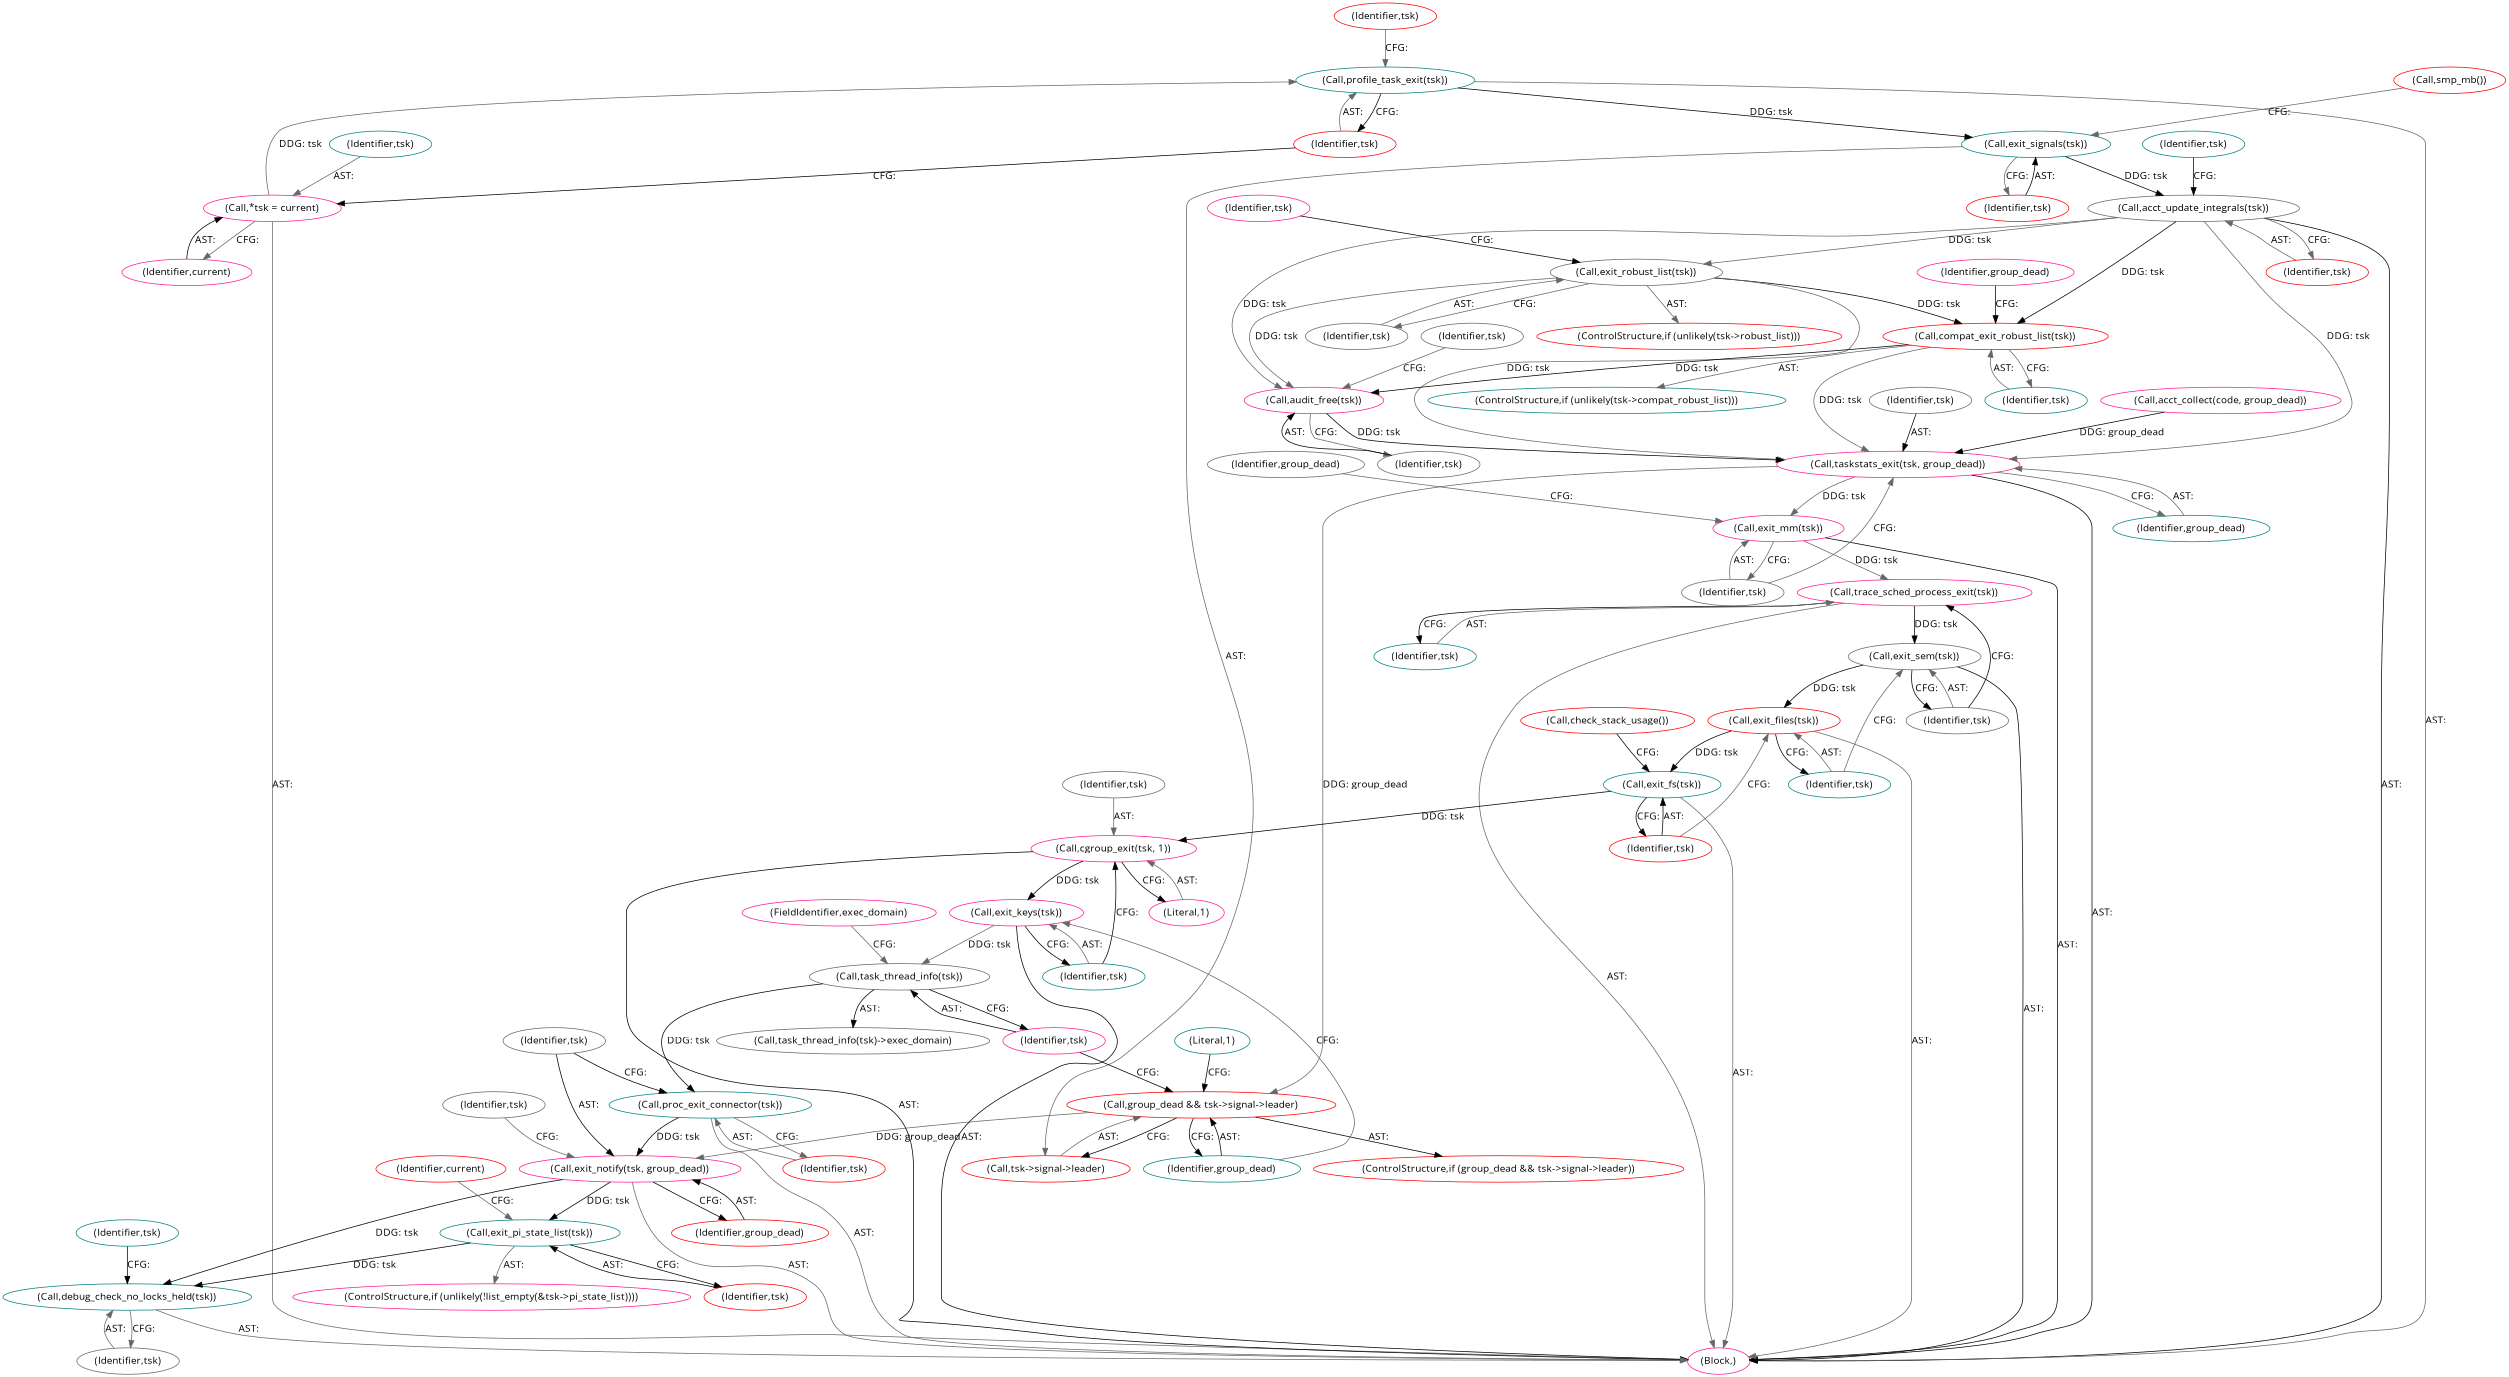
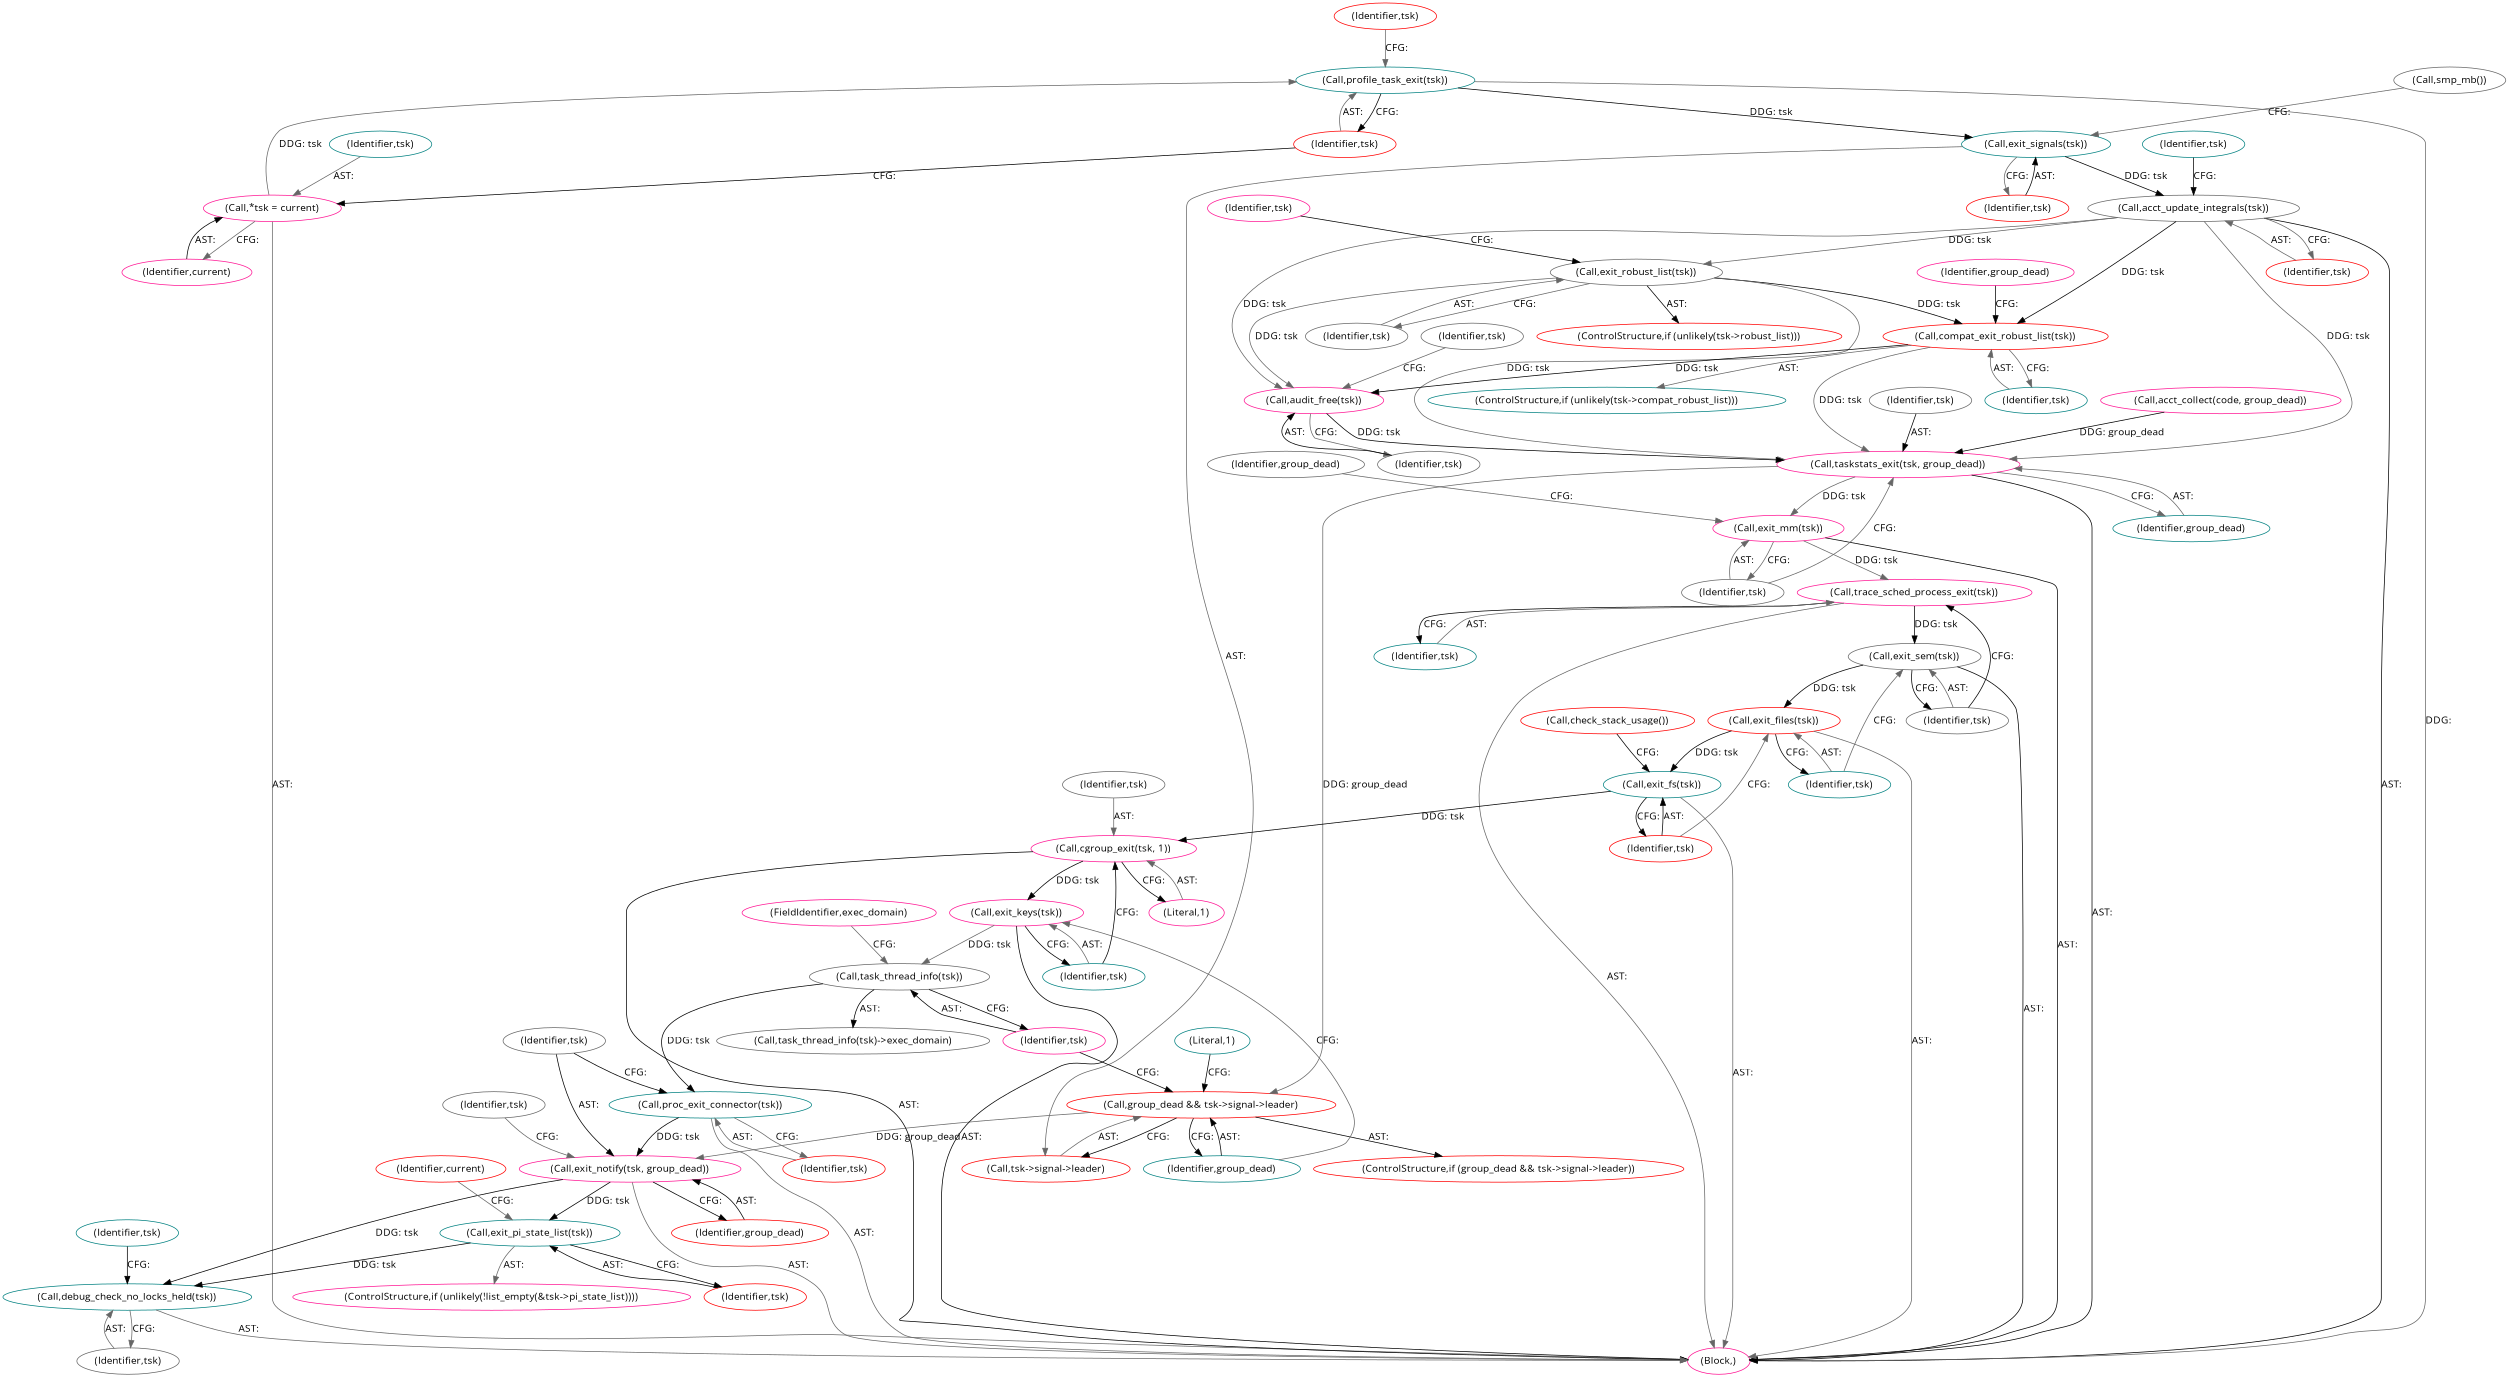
  digraph {
    fontname="Open Sans"
    node [color=teal fontname="Open Sans"]
    edge [color=gray40 fontname="Open Sans"]
    n1 [label="(Call,exit_signals(tsk))"]
    n2 [color=gray40 label="(Call,acct_update_integrals(tsk))"]
    n3 [color=red label="(Identifier,tsk)"]
    n4 [color=red label="(Call,tsk->signal->leader)"]
    n5 [color=deeppink label="(Block,)"]
    n6 [color=gray40 label="(Call,exit_robust_list(tsk))"]
    n7 [color=red label="(Call,compat_exit_robust_list(tsk))"]
    n8 [color=deeppink label="(Call,audit_free(tsk))"]
    n9 [color=deeppink label="(Call,taskstats_exit(tsk, group_dead))"]
    n10 [color=red label="(Identifier,tsk)"]
    n11 [label="(Call,profile_task_exit(tsk))"]
    n12 [color=red label="(Identifier,tsk)"]
    n13 [color=deeppink label="(Call,*tsk = current)"]
    n14 [color=deeppink label="(Identifier,current)"]
    n15 [color=gray40 label="(Identifier,tsk)"]
    n16 [color=red label="(ControlStructure,if (unlikely(tsk->robust_list)))"]
    n17 [label="(Identifier,tsk)"]
    n18 [label="(ControlStructure,if (unlikely(tsk->compat_robust_list)))"]
    n19 [color=gray40 label="(Identifier,tsk)"]
    n20 [color=deeppink label="(Call,exit_mm(tsk))"]
    n21 [color=red label="(Call,group_dead && tsk->signal->leader)"]
    n22 [label="(Identifier,group_dead)"]
    n23 [color=deeppink label="(Call,trace_sched_process_exit(tsk))"]
    n24 [color=gray40 label="(Identifier,tsk)"]
    n25 [color=deeppink label="(Call,exit_notify(tsk, group_dead))"]
    n26 [label="(Identifier,group_dead)"]
    n27 [color=red label="(ControlStructure,if (group_dead && tsk->signal->leader))"]
    n28 [color=gray40 label="(Call,exit_sem(tsk))"]
    n29 [label="(Identifier,tsk)"]
    n30 [color=red label="(Call,exit_files(tsk))"]
    n31 [color=gray40 label="(Identifier,tsk)"]
    n32 [label="(Call,exit_fs(tsk))"]
    n33 [label="(Identifier,tsk)"]
    n34 [color=deeppink label="(Call,cgroup_exit(tsk, 1))"]
    n35 [color=red label="(Identifier,tsk)"]
    n36 [color=deeppink label="(Call,exit_keys(tsk))"]
    n37 [color=deeppink label="(Literal,1)"]
    n38 [color=gray40 label="(Call,task_thread_info(tsk))"]
    n39 [label="(Identifier,tsk)"]
    n40 [label="(Call,proc_exit_connector(tsk))"]
    n41 [color=deeppink label="(Identifier,tsk)"]
    n42 [color=gray40 label="(Call,task_thread_info(tsk)->exec_domain)"]
    n43 [color=red label="(Identifier,tsk)"]
    n44 [label="(Call,exit_pi_state_list(tsk))"]
    n45 [label="(Call,debug_check_no_locks_held(tsk))"]
    n46 [color=red label="(Identifier,group_dead)"]
    n47 [color=red label="(Identifier,tsk)"]
    n48 [color=deeppink label="(ControlStructure,if (unlikely(!list_empty(&tsk->pi_state_list))))"]
    n49 [color=gray40 label="(Identifier,tsk)"]
    n50 [color=gray40 label="(Identifier,tsk)"]
    n51 [color=gray40 label="(Identifier,tsk)"]
    n52 [color=deeppink label="(Identifier,group_dead)"]
    n53 [color=red label="(Identifier,tsk)"]
    n54 [color=deeppink label="(Identifier,tsk)"]
    n55 [label="(Literal,1)"]
    n56 [color=deeppink label="(FieldIdentifier,exec_domain)"]
    n57 [label="(Identifier,tsk)"]
    n58 [label="(Identifier,tsk)"]
    n59 [color=gray40 label="(Identifier,tsk)"]
    n60 [color=gray40 label="(Identifier,tsk)"]
    n61 [color=red label="(Call,check_stack_usage())"]
    n62 [color=deeppink label="(Call,acct_collect(code, group_dead))"]
    n63 [color=red label="(Identifier,current)"]
    n64 [color=gray40 label="(Identifier,group_dead)"]
    n65 [color=gray40 label="(Identifier,tsk)"]
-   n66 [color=red label="(Call,smp_mb())"]
+   n66 [color=gray40 label="(Call,smp_mb())"]
    n67 [label="(Identifier,tsk)"]
    n1 -> n2 [color=black label="DDG: tsk"]
    n1 -> n3 [label="CFG: "]
    n1 -> n4 [label="AST: "]
    n2 -> n5 [color=black label="AST: "]
    n2 -> n6 [label="DDG: tsk"]
    n2 -> n7 [color=black label="DDG: tsk"]
    n2 -> n8 [label="DDG: tsk"]
    n2 -> n9 [label="DDG: tsk"]
    n2 -> n10 [label="CFG: "]
    n3 -> n1 [color=black label="AST: "]
    n4 -> n21 [label="AST: "]
    n6 -> n7 [color=black label="DDG: tsk"]
    n6 -> n8 [label="DDG: tsk"]
    n6 -> n9 [label="DDG: tsk"]
    n6 -> n15 [label="CFG: "]
-   n6 -> n16 [label="AST: "]
+   n6 -> n16 [color=black label="AST: "]
    n7 -> n8 [color=black label="DDG: tsk"]
    n7 -> n9 [label="DDG: tsk"]
    n7 -> n17 [label="CFG: "]
    n7 -> n18 [label="AST: "]
    n8 -> n9 [color=black label="DDG: tsk"]
    n8 -> n19 [label="CFG: "]
    n9 -> n5 [color=black label="AST: "]
    n9 -> n20 [label="DDG: tsk"]
    n9 -> n21 [label="DDG: group_dead"]
    n9 -> n22 [label="CFG: "]
    n10 -> n2 [label="AST: "]
    n11 -> n1 [color=black label="DDG: tsk"]
-   n11 -> n5 [label="AST: "]
+   n11 -> n5 [label="DDG: "]
    n11 -> n12 [color=black label="CFG: "]
    n12 -> n11 [label="AST: "]
    n12 -> n13 [color=black label="CFG: "]
    n13 -> n5 [label="AST: "]
    n13 -> n11 [label="DDG: tsk"]
    n13 -> n14 [label="CFG: "]
    n14 -> n13 [color=black label="AST: "]
    n15 -> n6 [label="AST: "]
    n17 -> n7 [label="AST: "]
    n19 -> n8 [color=black label="AST: "]
    n20 -> n5 [color=black label="AST: "]
    n20 -> n23 [label="DDG: tsk"]
    n20 -> n24 [label="CFG: "]
    n21 -> n4 [color=black label="CFG: "]
    n21 -> n25 [label="DDG: group_dead"]
    n21 -> n26 [color=black label="CFG: "]
    n21 -> n27 [color=black label="AST: "]
    n22 -> n9 [label="AST: "]
    n23 -> n5 [label="AST: "]
    n23 -> n28 [color=black label="DDG: tsk"]
    n23 -> n29 [color=black label="CFG: "]
    n24 -> n9 [label="CFG: "]
    n24 -> n20 [label="AST: "]
    n25 -> n5 [label="AST: "]
    n25 -> n44 [color=black label="DDG: tsk"]
    n25 -> n45 [color=black label="DDG: tsk"]
    n25 -> n46 [color=black label="CFG: "]
    n26 -> n21 [color=black label="AST: "]
    n26 -> n36 [label="CFG: "]
    n28 -> n5 [color=black label="AST: "]
    n28 -> n30 [color=black label="DDG: tsk"]
    n28 -> n31 [color=black label="CFG: "]
    n29 -> n23 [label="AST: "]
    n30 -> n5 [label="AST: "]
    n30 -> n32 [color=black label="DDG: tsk"]
    n30 -> n33 [color=black label="CFG: "]
    n31 -> n23 [color=black label="CFG: "]
    n31 -> n28 [label="AST: "]
    n32 -> n5 [label="AST: "]
    n32 -> n34 [color=black label="DDG: tsk"]
    n32 -> n35 [color=black label="CFG: "]
    n33 -> n28 [label="CFG: "]
    n33 -> n30 [label="AST: "]
    n34 -> n5 [color=black label="AST: "]
    n34 -> n36 [color=black label="DDG: tsk"]
    n34 -> n37 [color=black label="CFG: "]
    n35 -> n30 [label="CFG: "]
    n35 -> n32 [color=black label="AST: "]
    n36 -> n5 [color=black label="AST: "]
    n36 -> n38 [label="DDG: tsk"]
    n36 -> n39 [color=black label="CFG: "]
    n37 -> n34 [label="AST: "]
    n38 -> n40 [color=black label="DDG: tsk"]
    n38 -> n41 [color=black label="CFG: "]
    n38 -> n42 [color=black label="AST: "]
    n39 -> n34 [color=black label="CFG: "]
    n39 -> n36 [label="AST: "]
    n40 -> n5 [label="AST: "]
    n40 -> n25 [color=black label="DDG: tsk"]
    n40 -> n43 [label="CFG: "]
    n41 -> n21 [color=black label="CFG: "]
    n41 -> n38 [color=black label="AST: "]
    n43 -> n40 [label="AST: "]
    n44 -> n45 [color=black label="DDG: tsk"]
    n44 -> n47 [color=black label="CFG: "]
    n44 -> n48 [label="AST: "]
    n45 -> n5 [label="AST: "]
    n45 -> n49 [label="CFG: "]
    n46 -> n25 [color=black label="AST: "]
    n47 -> n44 [color=black label="AST: "]
    n49 -> n45 [label="AST: "]
    n50 -> n8 [label="CFG: "]
    n51 -> n25 [label="CFG: "]
    n52 -> n7 [color=black label="CFG: "]
    n53 -> n11 [label="CFG: "]
    n54 -> n6 [color=black label="CFG: "]
    n55 -> n21 [color=black label="CFG: "]
    n56 -> n38 [label="CFG: "]
    n57 -> n2 [color=black label="CFG: "]
    n58 -> n13 [label="AST: "]
    n59 -> n9 [color=black label="AST: "]
    n60 -> n34 [label="AST: "]
    n61 -> n32 [color=black label="CFG: "]
    n62 -> n9 [color=black label="DDG: group_dead"]
    n63 -> n44 [label="CFG: "]
    n64 -> n20 [label="CFG: "]
    n65 -> n25 [color=black label="AST: "]
    n65 -> n40 [color=black label="CFG: "]
    n66 -> n1 [label="CFG: "]
    n67 -> n45 [color=black label="CFG: "]
  }
